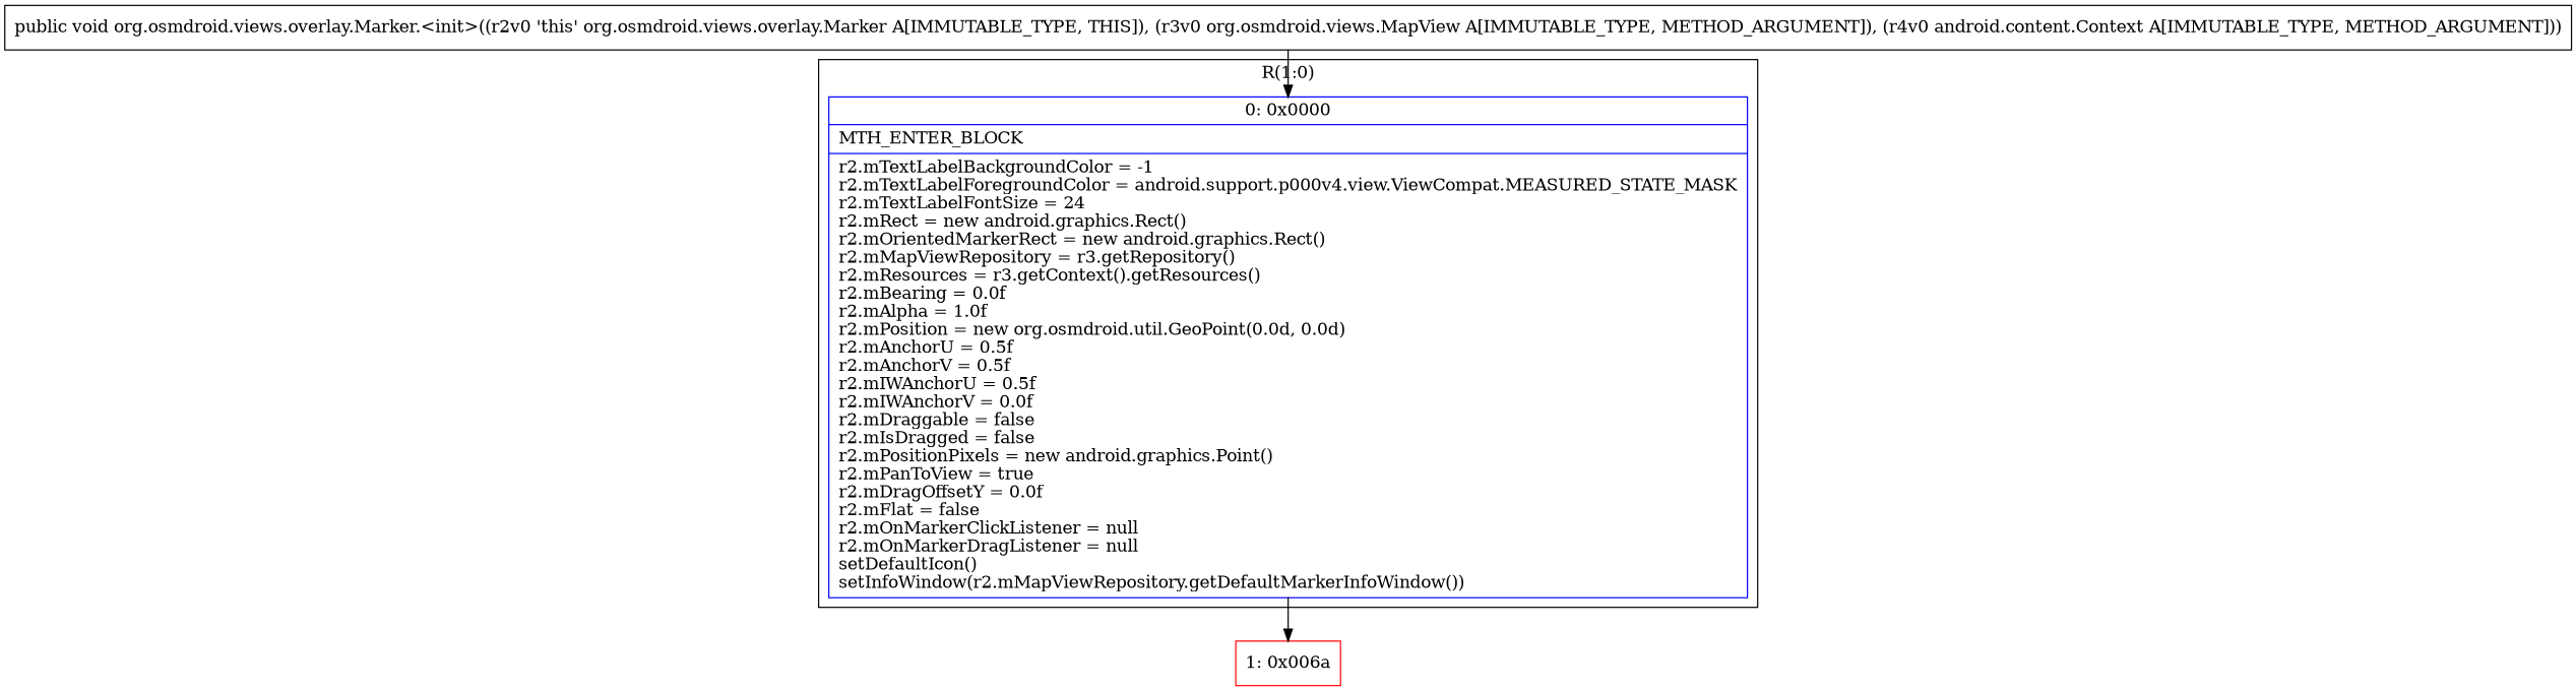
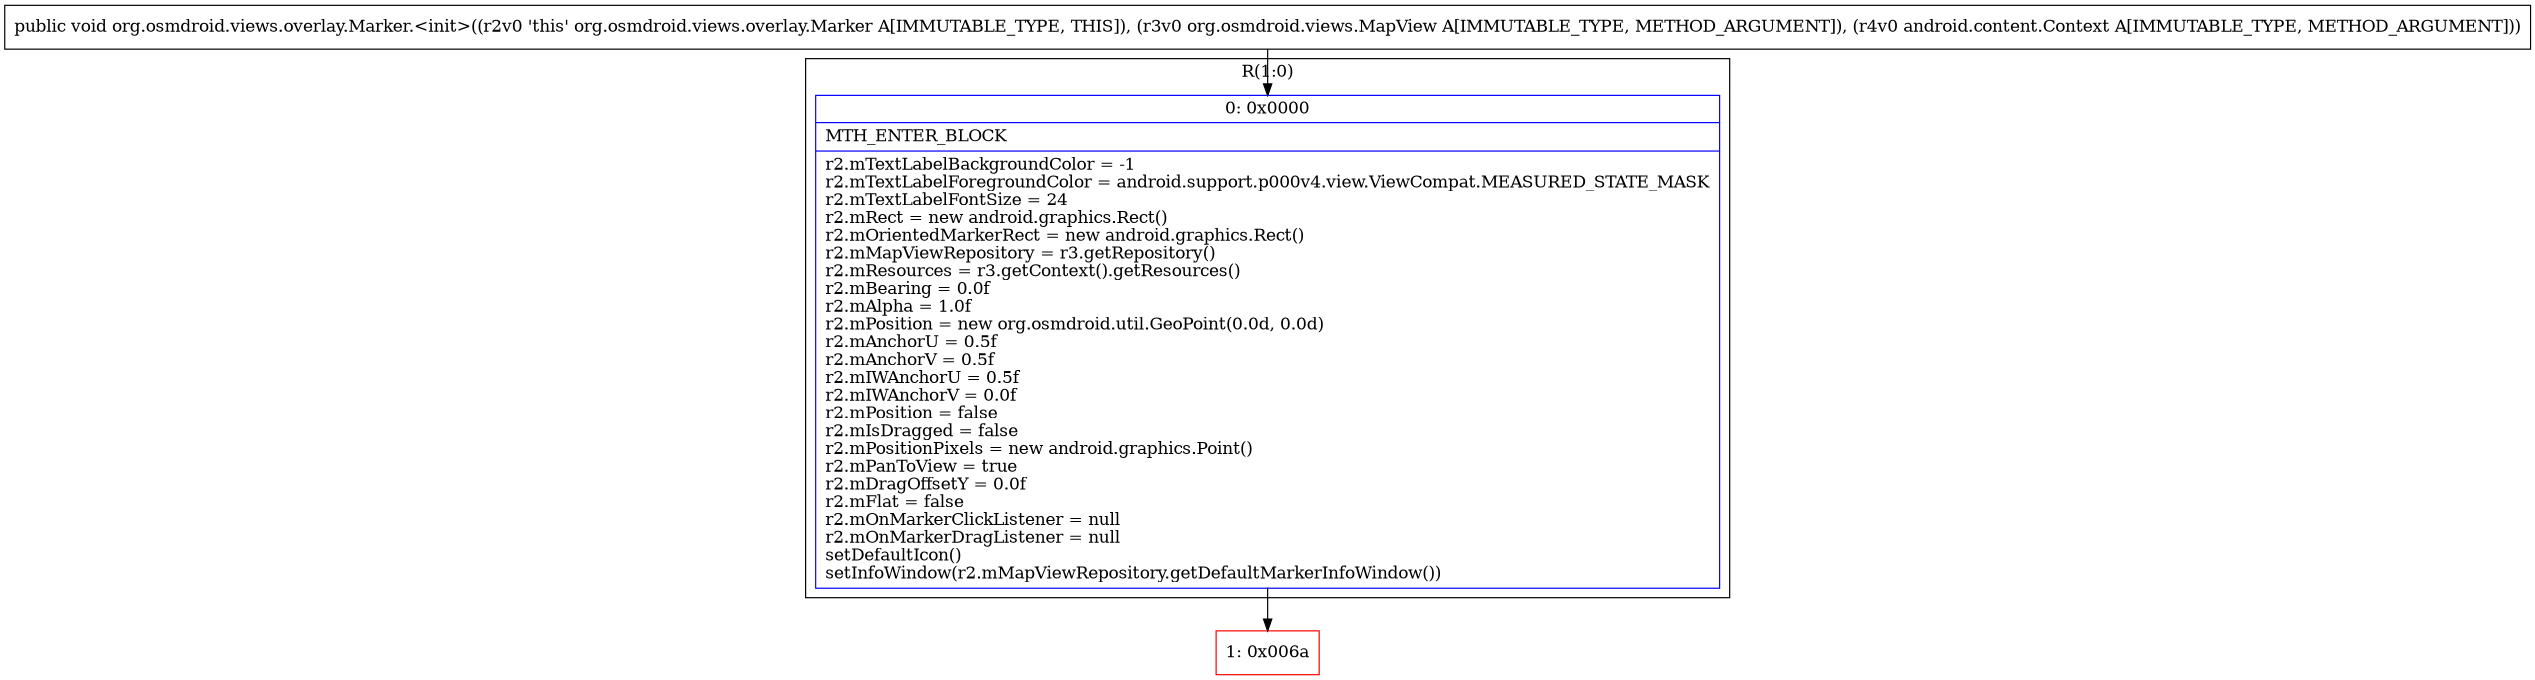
  digraph {
    node [shape=record]
-   n1 [color=blue label="{0\:\ 0x0000|MTH_ENTER_BLOCK\l|r2.mTextLabelBackgroundColor = \-1\lr2.mTextLabelForegroundColor = android.support.p000v4.view.ViewCompat.MEASURED_STATE_MASK\lr2.mTextLabelFontSize = 24\lr2.mRect = new android.graphics.Rect()\lr2.mOrientedMarkerRect = new android.graphics.Rect()\lr2.mMapViewRepository = r3.getRepository()\lr2.mResources = r3.getContext().getResources()\lr2.mBearing = 0.0f\lr2.mAlpha = 1.0f\lr2.mPosition = new org.osmdroid.util.GeoPoint(0.0d, 0.0d)\lr2.mAnchorU = 0.5f\lr2.mAnchorV = 0.5f\lr2.mIWAnchorU = 0.5f\lr2.mIWAnchorV = 0.0f\lr2.mDraggable = false\lr2.mIsDragged = false\lr2.mPositionPixels = new android.graphics.Point()\lr2.mPanToView = true\lr2.mDragOffsetY = 0.0f\lr2.mFlat = false\lr2.mOnMarkerClickListener = null\lr2.mOnMarkerDragListener = null\lsetDefaultIcon()\lsetInfoWindow(r2.mMapViewRepository.getDefaultMarkerInfoWindow())\l}"]
+   n1 [color=blue label="{0\:\ 0x0000|MTH_ENTER_BLOCK\l|r2.mTextLabelBackgroundColor = \-1\lr2.mTextLabelForegroundColor = android.support.p000v4.view.ViewCompat.MEASURED_STATE_MASK\lr2.mTextLabelFontSize = 24\lr2.mRect = new android.graphics.Rect()\lr2.mOrientedMarkerRect = new android.graphics.Rect()\lr2.mMapViewRepository = r3.getRepository()\lr2.mResources = r3.getContext().getResources()\lr2.mBearing = 0.0f\lr2.mAlpha = 1.0f\lr2.mPosition = new org.osmdroid.util.GeoPoint(0.0d, 0.0d)\lr2.mAnchorU = 0.5f\lr2.mAnchorV = 0.5f\lr2.mIWAnchorU = 0.5f\lr2.mIWAnchorV = 0.0f\lr2.mPosition = false\lr2.mIsDragged = false\lr2.mPositionPixels = new android.graphics.Point()\lr2.mPanToView = true\lr2.mDragOffsetY = 0.0f\lr2.mFlat = false\lr2.mOnMarkerClickListener = null\lr2.mOnMarkerDragListener = null\lsetDefaultIcon()\lsetInfoWindow(r2.mMapViewRepository.getDefaultMarkerInfoWindow())\l}"]
    n2 [color=red label="{1\:\ 0x006a}"]
    n3 [label="{public void org.osmdroid.views.overlay.Marker.\<init\>((r2v0 'this' org.osmdroid.views.overlay.Marker A[IMMUTABLE_TYPE, THIS]), (r3v0 org.osmdroid.views.MapView A[IMMUTABLE_TYPE, METHOD_ARGUMENT]), (r4v0 android.content.Context A[IMMUTABLE_TYPE, METHOD_ARGUMENT])) }"]
    subgraph cluster_1 {
      label="R(1:0)"
      n1
    }
    n1 -> n2
    n3 -> n1
  }
